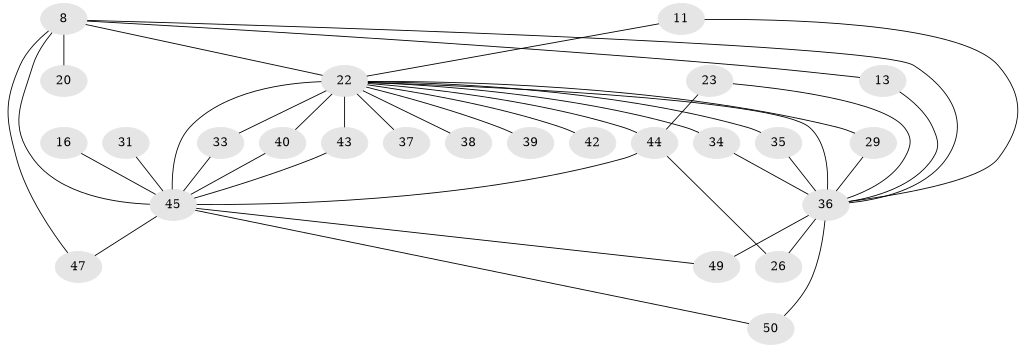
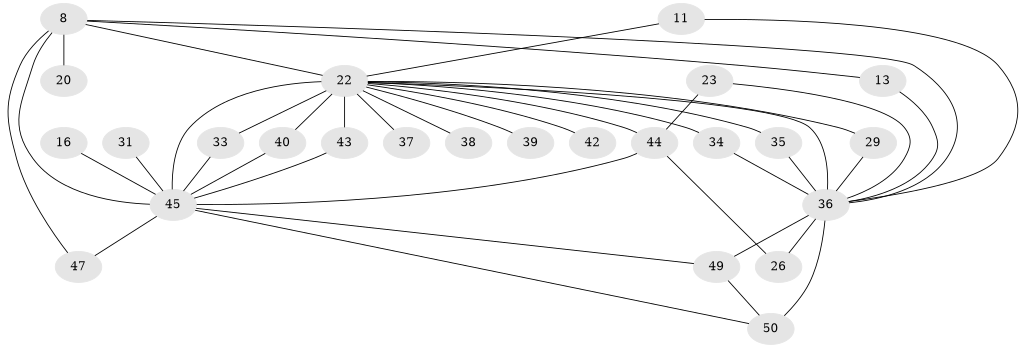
  graph {
    node [color=gray90 style=filled]
    8 [super="+3"]
    13
    20
    22 [super="+7"]
    36 [super="+28+9"]
    45 [super="+25+5+41+10"]
    47
    29
    33
    34
    35
    37
    38
    39
    40
    42
    43
    44 [super="+15+32+19"]
    n19 [label=26]
    49 [super="+48+24"]
    50 [super="+18+27"]
    11
    16
    23
    31
    8 -- 13
    8 -- 20 [weight=2]
    8 -- 22 [weight=4]
    8 -- 36 [weight=5]
    8 -- 45 [weight=10]
    8 -- 47
    13 -- 36
    22 -- 36 [weight=5]
    22 -- 45 [weight=12]
    22 -- 29
    22 -- 33
    22 -- 34
    22 -- 35
    22 -- 37
    22 -- 38 [weight=2]
    22 -- 39
    22 -- 40
    22 -- 42 [weight=2]
    22 -- 43
    22 -- 44 [weight=3]
    36 -- n19
    36 -- 49 [weight=3]
    36 -- 50 [weight=2]
    45 -- 47
    45 -- 49
    45 -- 50
    29 -- 36
    33 -- 45
    34 -- 36
    35 -- 36
    40 -- 45
    43 -- 45
    44 -- 45 [weight=3]
    44 -- n19
+   49 -- 50
    11 -- 22
    11 -- 36
    16 -- 45 [weight=2]
    23 -- 36
    23 -- 44
    31 -- 45 [weight=2]
  }
